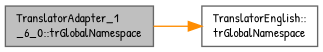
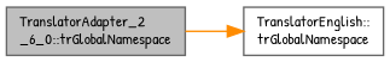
  digraph {
    rankdir=LR
    fontname="Patrick Hand"
    node [color=gray40 fontname="Patrick Hand" fontsize=10 shape=record style=filled]
-   n1 [fillcolor=grey75 fontcolor=black height=0.2 label="TranslatorAdapter_1\l_6_0::trGlobalNamespace" width=0.4]
+   n1 [fillcolor=grey75 fontcolor=black height=0.2 label="TranslatorAdapter_2\l_6_0::trGlobalNamespace" width=0.4]
    n2 [fillcolor=white height=0.2 label="TranslatorEnglish::\ltrGlobalNamespace" width=0.4]
    n1 -> n2 [color=darkorange fontname="Patrick Hand" fontsize=10 labelfontname=Helvetica labelfontsize=10 style=solid]
  }
